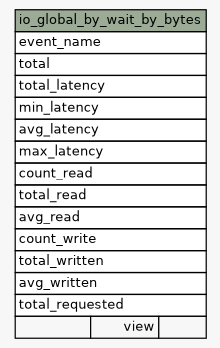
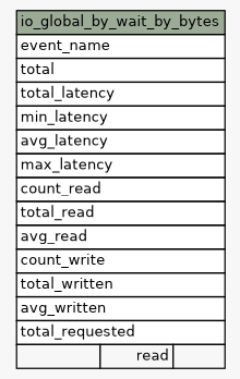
  digraph {
    bgcolor="#f7f7f7"
    fontname=Helvetica
    fontsize=11
    nodesep=0.18
    rankdir=RL
    ranksep=0.46
-   n1 [fontname=Helvetica fontsize=11 label=<     <TABLE BORDER="0" CELLBORDER="1" CELLSPACING="0" BGCOLOR="#ffffff">       <TR><TD COLSPAN="3" BGCOLOR="#9bab96" ALIGN="CENTER">io_global_by_wait_by_bytes</TD></TR>       <TR><TD PORT="event_name" COLSPAN="3" ALIGN="LEFT">event_name</TD></TR>       <TR><TD PORT="total" COLSPAN="3" ALIGN="LEFT">total</TD></TR>       <TR><TD PORT="total_latency" COLSPAN="3" ALIGN="LEFT">total_latency</TD></TR>       <TR><TD PORT="min_latency" COLSPAN="3" ALIGN="LEFT">min_latency</TD></TR>       <TR><TD PORT="avg_latency" COLSPAN="3" ALIGN="LEFT">avg_latency</TD></TR>       <TR><TD PORT="max_latency" COLSPAN="3" ALIGN="LEFT">max_latency</TD></TR>       <TR><TD PORT="count_read" COLSPAN="3" ALIGN="LEFT">count_read</TD></TR>       <TR><TD PORT="total_read" COLSPAN="3" ALIGN="LEFT">total_read</TD></TR>       <TR><TD PORT="avg_read" COLSPAN="3" ALIGN="LEFT">avg_read</TD></TR>       <TR><TD PORT="count_write" COLSPAN="3" ALIGN="LEFT">count_write</TD></TR>       <TR><TD PORT="total_written" COLSPAN="3" ALIGN="LEFT">total_written</TD></TR>       <TR><TD PORT="avg_written" COLSPAN="3" ALIGN="LEFT">avg_written</TD></TR>       <TR><TD PORT="total_requested" COLSPAN="3" ALIGN="LEFT">total_requested</TD></TR>       <TR><TD ALIGN="LEFT" BGCOLOR="#f7f7f7">  </TD><TD ALIGN="RIGHT" BGCOLOR="#f7f7f7">view</TD><TD ALIGN="RIGHT" BGCOLOR="#f7f7f7">  </TD></TR>     </TABLE>> shape=plaintext]
+   n1 [fontname=Helvetica fontsize=11 label=<     <TABLE BORDER="0" CELLBORDER="1" CELLSPACING="0" BGCOLOR="#ffffff">       <TR><TD COLSPAN="3" BGCOLOR="#9bab96" ALIGN="CENTER">io_global_by_wait_by_bytes</TD></TR>       <TR><TD PORT="event_name" COLSPAN="3" ALIGN="LEFT">event_name</TD></TR>       <TR><TD PORT="total" COLSPAN="3" ALIGN="LEFT">total</TD></TR>       <TR><TD PORT="total_latency" COLSPAN="3" ALIGN="LEFT">total_latency</TD></TR>       <TR><TD PORT="min_latency" COLSPAN="3" ALIGN="LEFT">min_latency</TD></TR>       <TR><TD PORT="avg_latency" COLSPAN="3" ALIGN="LEFT">avg_latency</TD></TR>       <TR><TD PORT="max_latency" COLSPAN="3" ALIGN="LEFT">max_latency</TD></TR>       <TR><TD PORT="count_read" COLSPAN="3" ALIGN="LEFT">count_read</TD></TR>       <TR><TD PORT="total_read" COLSPAN="3" ALIGN="LEFT">total_read</TD></TR>       <TR><TD PORT="avg_read" COLSPAN="3" ALIGN="LEFT">avg_read</TD></TR>       <TR><TD PORT="count_write" COLSPAN="3" ALIGN="LEFT">count_write</TD></TR>       <TR><TD PORT="total_written" COLSPAN="3" ALIGN="LEFT">total_written</TD></TR>       <TR><TD PORT="avg_written" COLSPAN="3" ALIGN="LEFT">avg_written</TD></TR>       <TR><TD PORT="total_requested" COLSPAN="3" ALIGN="LEFT">total_requested</TD></TR>       <TR><TD ALIGN="LEFT" BGCOLOR="#f7f7f7">  </TD><TD ALIGN="RIGHT" BGCOLOR="#f7f7f7">read</TD><TD ALIGN="RIGHT" BGCOLOR="#f7f7f7">  </TD></TR>     </TABLE>> shape=plaintext]
  }
